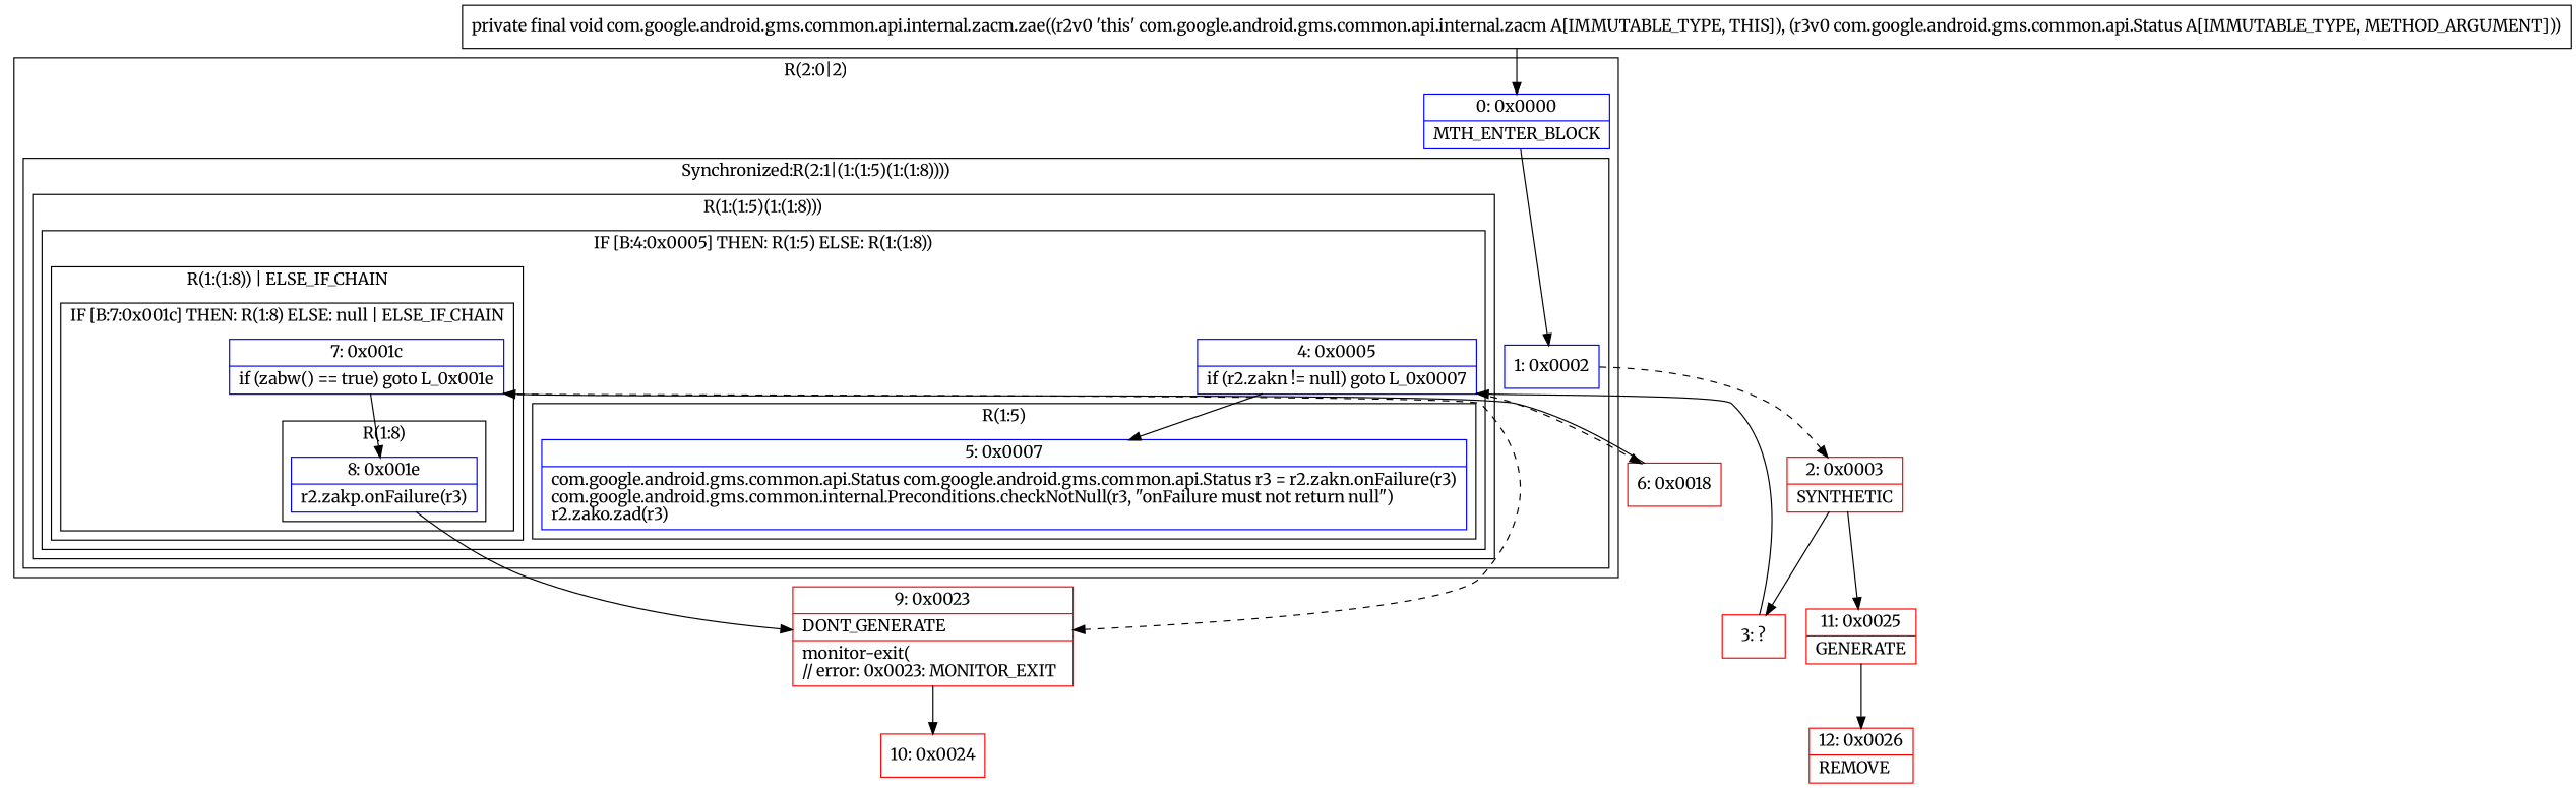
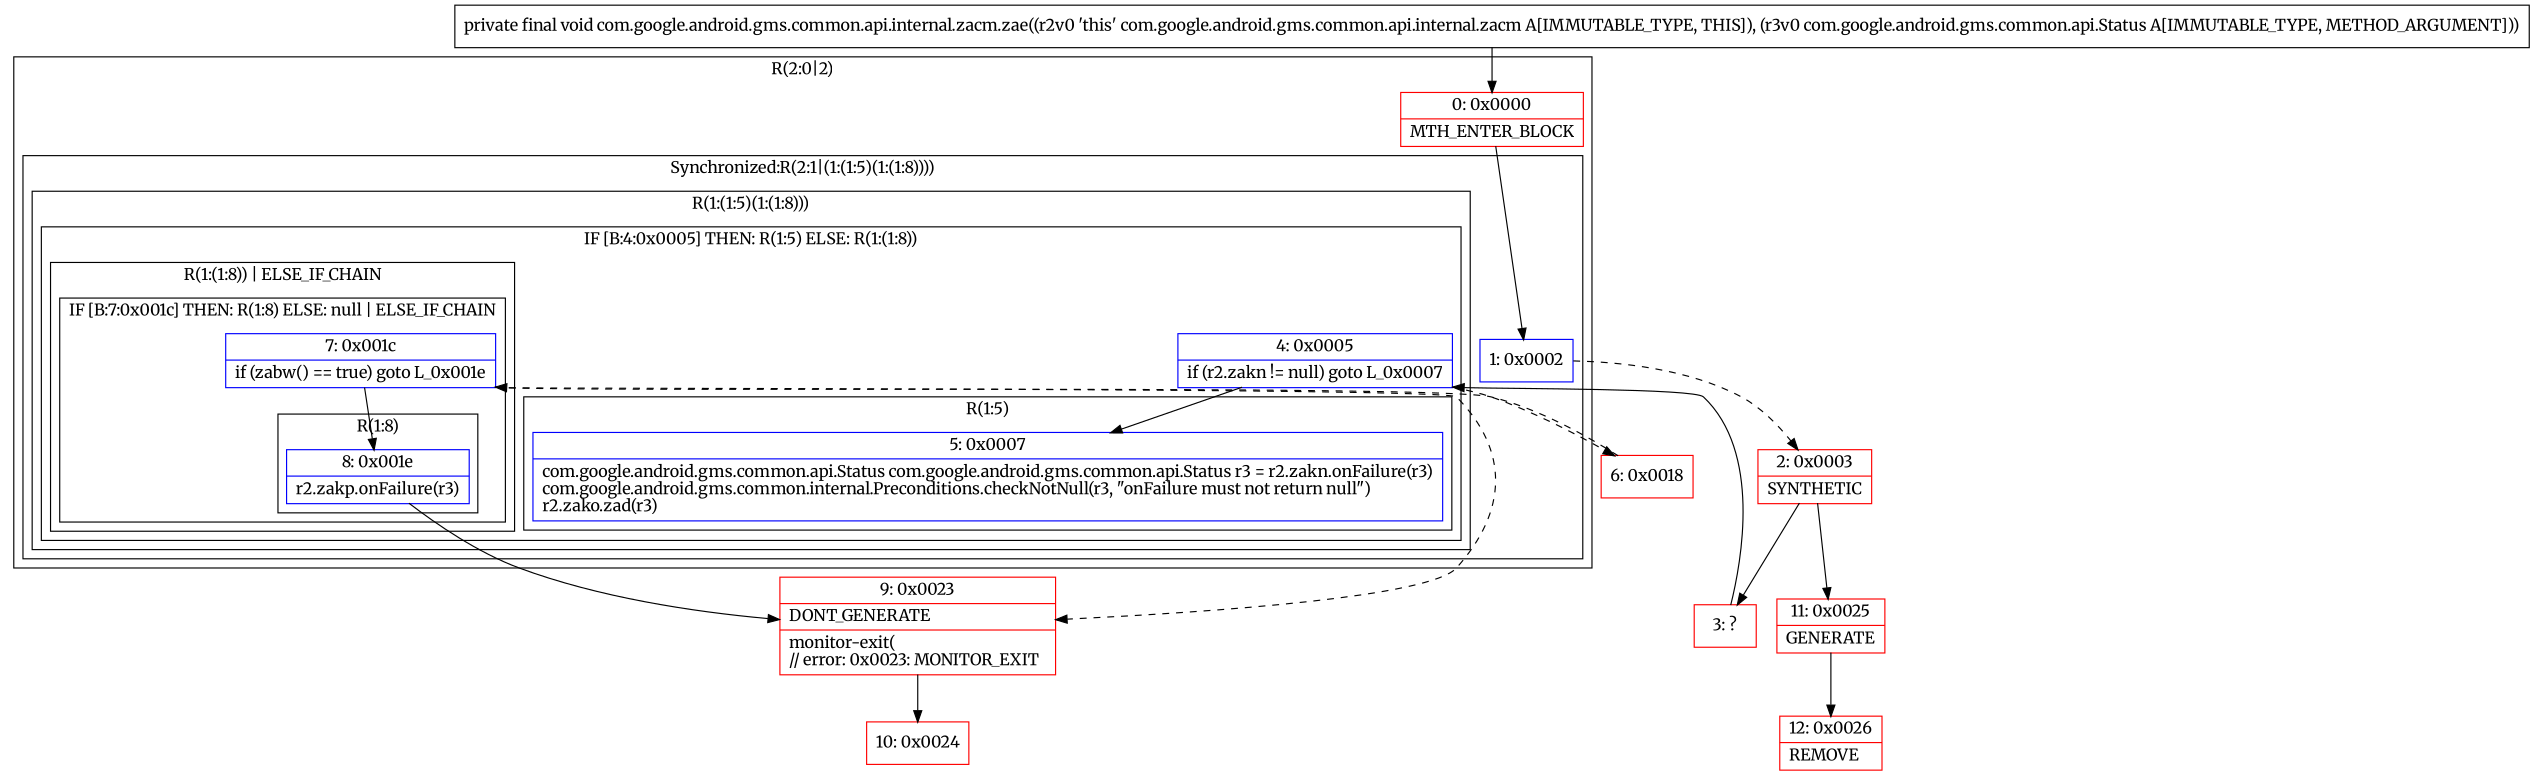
  digraph {
    fontname=Merriweather
    node [color=red fontname=Merriweather shape=record]
    edge [fontname=Merriweather]
    n1 [color=blue label="{5\:\ 0x0007|com.google.android.gms.common.api.Status com.google.android.gms.common.api.Status r3 = r2.zakn.onFailure(r3)\lcom.google.android.gms.common.internal.Preconditions.checkNotNull(r3, \"onFailure must not return null\")\lr2.zako.zad(r3)\l}"]
    n2 [color=blue label="{8\:\ 0x001e|r2.zakp.onFailure(r3)\l}"]
    n3 [color=blue label="{7\:\ 0x001c|if (zabw() == true) goto L_0x001e\l}"]
    n4 [color=blue label="{4\:\ 0x0005|if (r2.zakn != null) goto L_0x0007\l}"]
    n5 [color=blue label="{1\:\ 0x0002}"]
-   n6 [color=blue label="{0\:\ 0x0000|MTH_ENTER_BLOCK\l}"]
+   n6 [label="{0\:\ 0x0000|MTH_ENTER_BLOCK\l}"]
    n7 [label="{9\:\ 0x0023|DONT_GENERATE\l|monitor\-exit(\l\/\/ error: 0x0023: MONITOR_EXIT  \l}"]
    n8 [label="{6\:\ 0x0018}"]
    n9 [label="{2\:\ 0x0003|SYNTHETIC\l}"]
    n10 [label="{3\:\ ?}"]
    n11 [label="{11\:\ 0x0025|GENERATE\l}"]
    n12 [label="{10\:\ 0x0024}"]
    n13 [label="{12\:\ 0x0026|REMOVE\l}"]
    n14 [label="{private final void com.google.android.gms.common.api.internal.zacm.zae((r2v0 'this' com.google.android.gms.common.api.internal.zacm A[IMMUTABLE_TYPE, THIS]), (r3v0 com.google.android.gms.common.api.Status A[IMMUTABLE_TYPE, METHOD_ARGUMENT])) }" color=""]
    subgraph cluster_1 {
      label="R(2:0|2)"
      n6
      subgraph cluster_2 {
        label="Synchronized:R(2:1|(1:(1:5)(1:(1:8))))"
        n5
        subgraph cluster_3 {
          label="R(1:(1:5)(1:(1:8)))"
          subgraph cluster_4 {
            label="IF [B:4:0x0005] THEN: R(1:5) ELSE: R(1:(1:8))"
            n4
            subgraph cluster_5 {
              label="R(1:5)"
              n1
            }
            subgraph cluster_6 {
              label="R(1:(1:8)) | ELSE_IF_CHAIN\l"
              subgraph cluster_7 {
                label="IF [B:7:0x001c] THEN: R(1:8) ELSE: null | ELSE_IF_CHAIN\l"
                n3
                subgraph cluster_8 {
                  label="R(1:8)"
                  n2
                }
              }
            }
          }
        }
      }
    }
    n2 -> n7
    n3 -> n2
    n3 -> n7 [style=dashed]
    n4 -> n1
    n4 -> n8 [style=dashed]
    n5 -> n9 [style=dashed]
    n6 -> n5
    n7 -> n12
-   n8 -> n3
+   n8 -> n3 [style=dashed]
    n9 -> n10
    n9 -> n11
    n10 -> n4
    n11 -> n13
    n14 -> n6
  }
